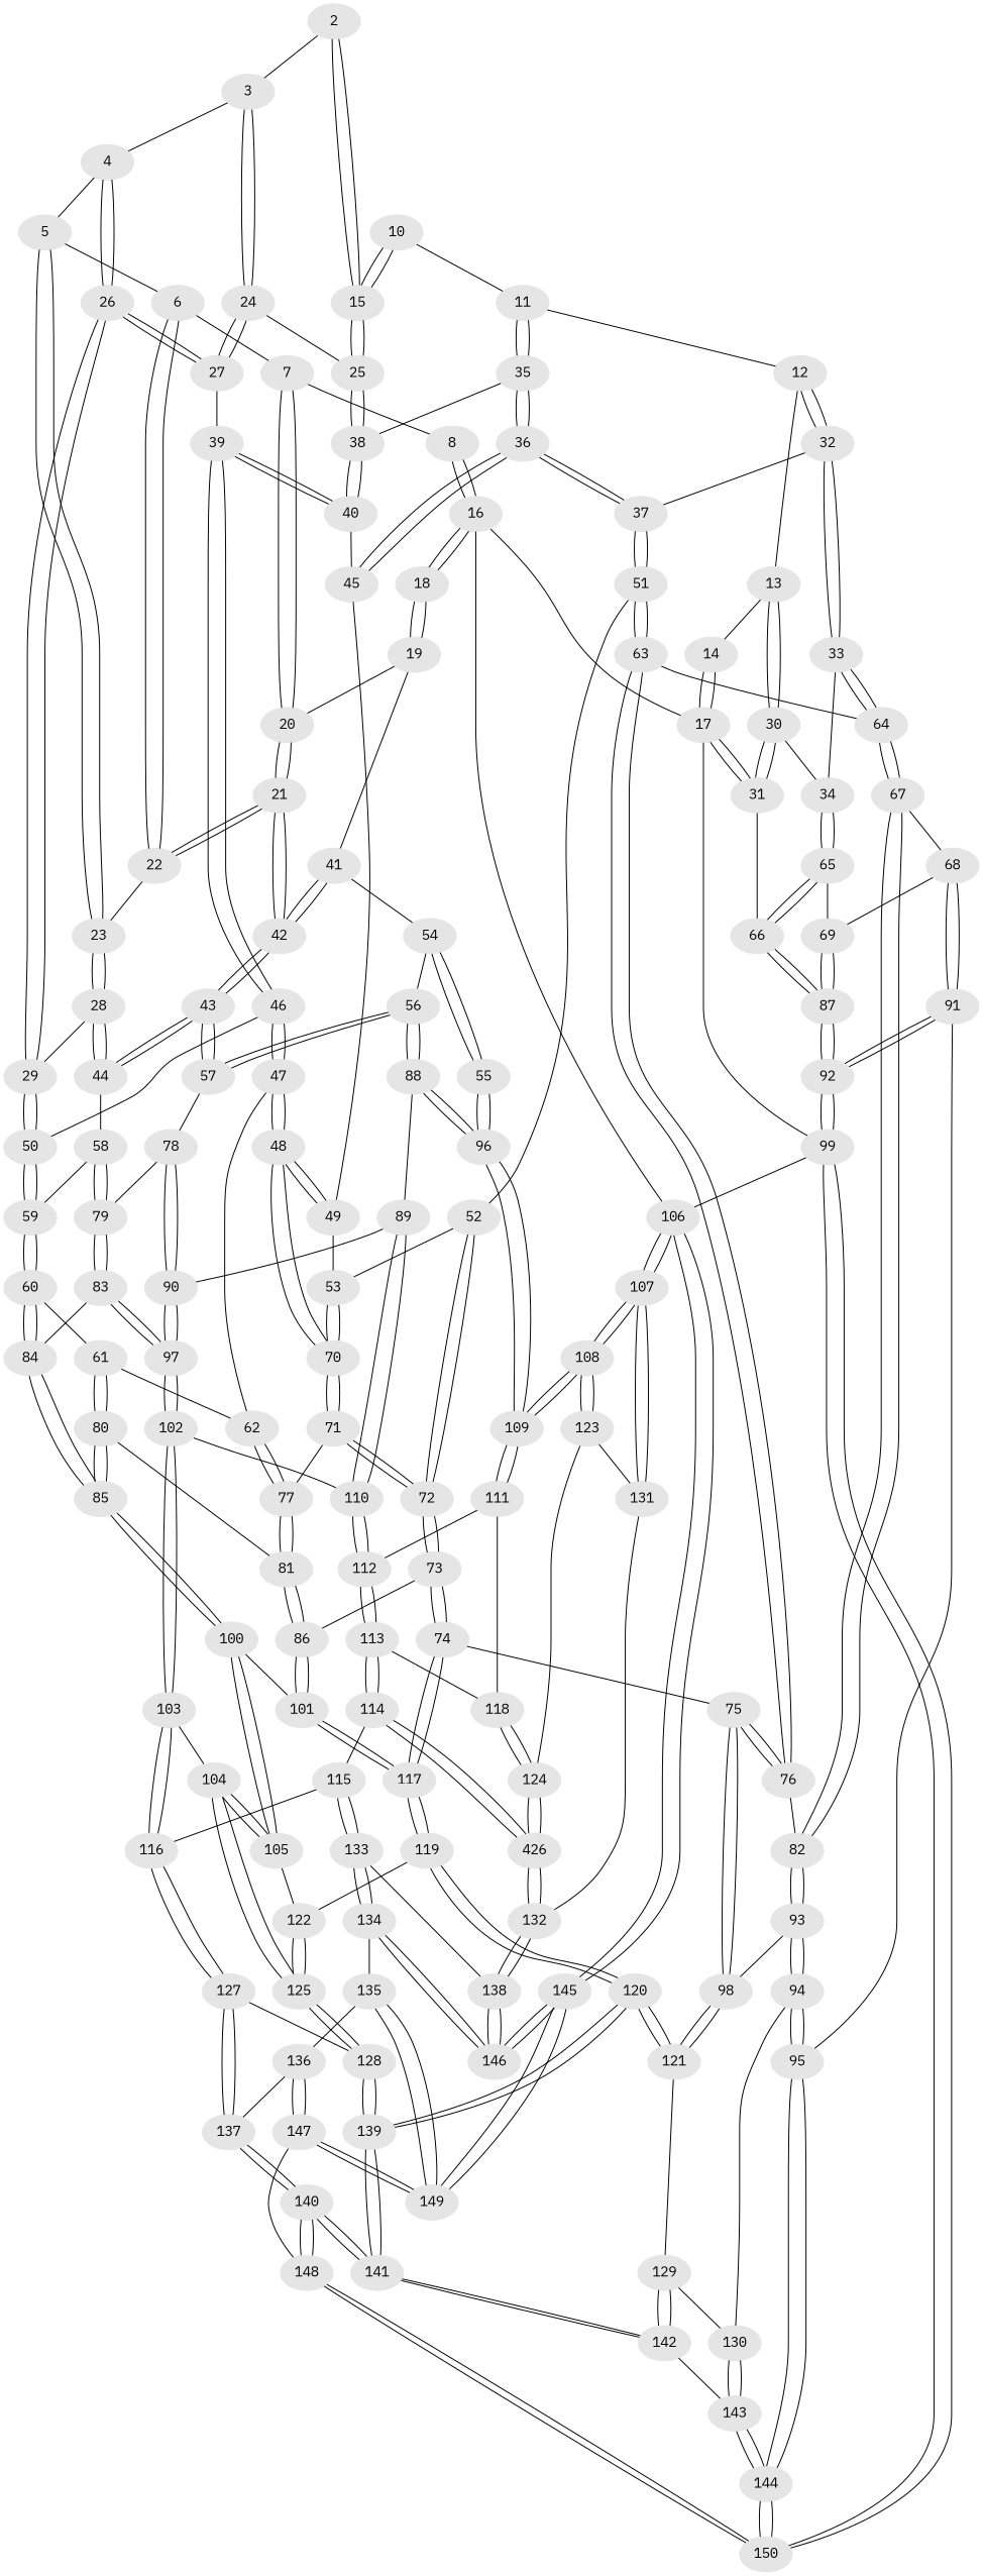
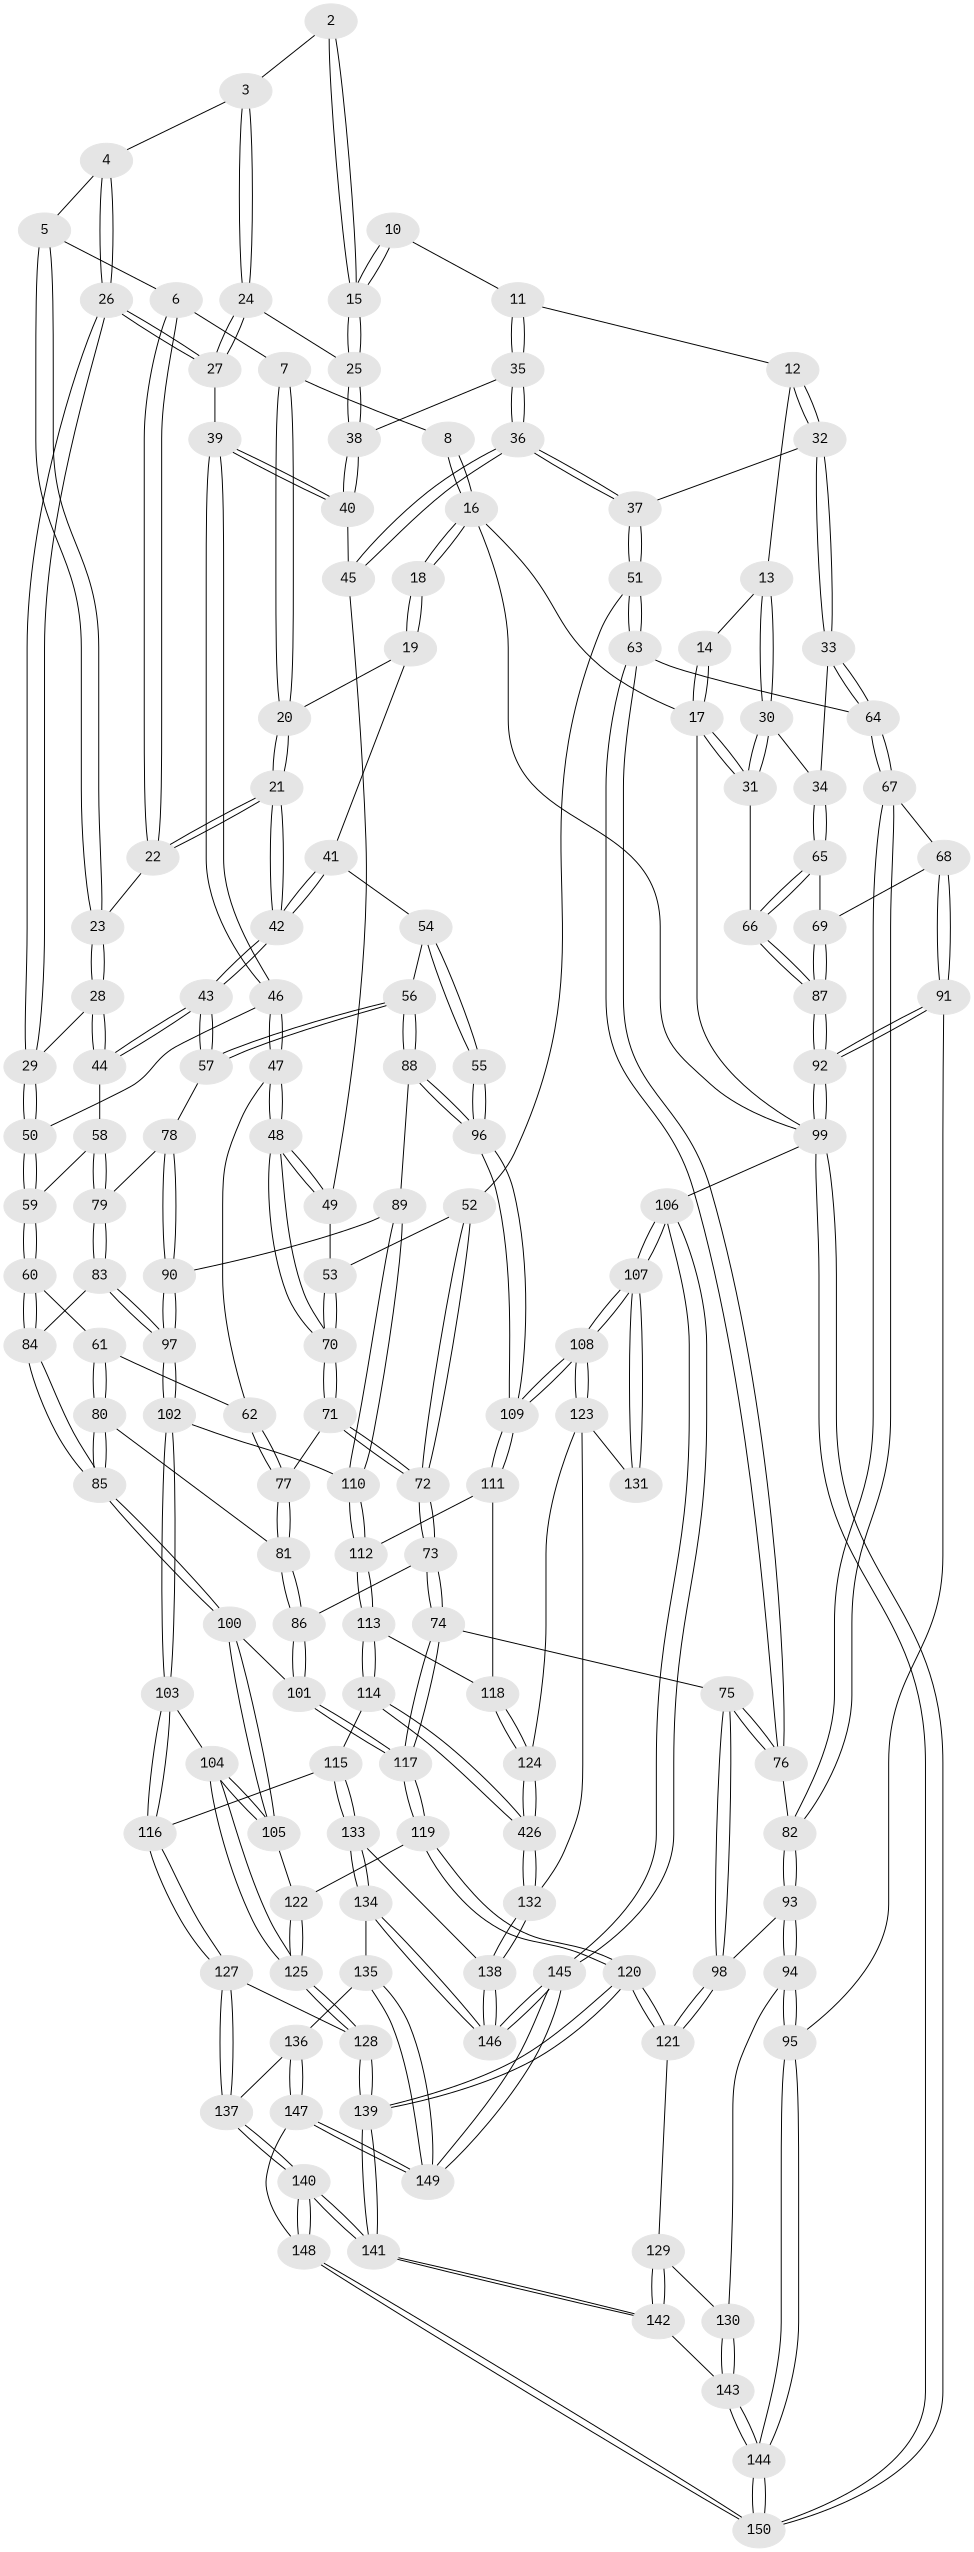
  graph {
    fontname="IBM Plex Mono"
    node [color=gray90 fontname="IBM Plex Mono" style=filled]
    edge [fontname="IBM Plex Mono"]
    2
    3
    15
    10
    11
    4
    24
    25
    5
    26
    27
    6
    23
    29
    7
    22
    28
    8
    20
    16
    21
    17
    18
    106
    14
    12
    35
    13
    32
    38
    36
    30
    33
    37
    31
    34
    99
    19
    107
    145
    66
    150
    41
    55
    96
    42
    54
    43
    44
    39
    40
    50
    46
    58
    59
    65
    87
    64
    51
    67
    69
    45
    49
    52
    63
    47
    56
    57
    78
    79
    53
    48
    62
    70
    77
    71
    60
    72
    76
    73
    88
    109
    89
    90
    83
    61
    84
    80
    85
    81
    82
    68
    92
    91
    93
    95
    74
    86
    75
    117
    101
    98
    119
    121
    97
    100
    94
    102
    105
    110
    112
    144
    130
    143
    111
    103
    129
    122
    104
    116
    125
    127
    128
    108
    131
    146
    149
    123
    132
    124
    118
    113
    114
    115
    n135 [label=426]
    133
    138
    134
    137
    120
    139
    141
    142
    140
    135
    136
    147
    148
    2 -- 3
    2 -- 15
    2 -- 15
    3 -- 4
    3 -- 24
    3 -- 24
    15 -- 25
    15 -- 25
    10 -- 15
    10 -- 15
    10 -- 11
    11 -- 12
    11 -- 35
    11 -- 35
    4 -- 5
    4 -- 26
    4 -- 26
    24 -- 25
    24 -- 27
    24 -- 27
    25 -- 38
    25 -- 38
    5 -- 6
    5 -- 23
    5 -- 23
    26 -- 27
    26 -- 27
    26 -- 29
    26 -- 29
    27 -- 39
    6 -- 7
    6 -- 22
    6 -- 22
    23 -- 28
    23 -- 28
    29 -- 50
    29 -- 50
    7 -- 8
    7 -- 20
    7 -- 20
    22 -- 23
    28 -- 29
    28 -- 44
    28 -- 44
    8 -- 16
    8 -- 16
    20 -- 21
    20 -- 21
    16 -- 17
    16 -- 18
    16 -- 18
-   16 -- 106
+   16 -- 99
    21 -- 22
    21 -- 22
    21 -- 42
    21 -- 42
    17 -- 31
    17 -- 31
    17 -- 99
    18 -- 19
    18 -- 19
    106 -- 107
    106 -- 107
    106 -- 145
    106 -- 145
    14 -- 17
    14 -- 17
    12 -- 13
    12 -- 32
    12 -- 32
    35 -- 38
    35 -- 36
    35 -- 36
    13 -- 14
    13 -- 30
    13 -- 30
    32 -- 33
    32 -- 33
    32 -- 37
    38 -- 40
    38 -- 40
    36 -- 37
    36 -- 37
    36 -- 45
    36 -- 45
    30 -- 31
    30 -- 31
    30 -- 34
    33 -- 34
    33 -- 64
    33 -- 64
    37 -- 51
    37 -- 51
    31 -- 66
    34 -- 65
    34 -- 65
    99 -- 106
    99 -- 150
    99 -- 150
    19 -- 20
    19 -- 41
    107 -- 108
    107 -- 108
    107 -- 131
    107 -- 131
    145 -- 146
    145 -- 146
    145 -- 149
    145 -- 149
    66 -- 87
    66 -- 87
    41 -- 42
    41 -- 42
    41 -- 54
    55 -- 96
    55 -- 96
    96 -- 109
    96 -- 109
    42 -- 43
    42 -- 43
    54 -- 55
    54 -- 55
    54 -- 56
    43 -- 44
    43 -- 44
    43 -- 57
    43 -- 57
    44 -- 58
    39 -- 40
    39 -- 40
    39 -- 46
    39 -- 46
    40 -- 45
    50 -- 59
    50 -- 59
    46 -- 50
    46 -- 47
    46 -- 47
    58 -- 59
    58 -- 79
    58 -- 79
    59 -- 60
    59 -- 60
    65 -- 66
    65 -- 66
    65 -- 69
    87 -- 92
    87 -- 92
    64 -- 67
    64 -- 67
    51 -- 52
    51 -- 63
    51 -- 63
    67 -- 82
    67 -- 82
    67 -- 68
    69 -- 87
    69 -- 87
    45 -- 49
    49 -- 53
    52 -- 53
    52 -- 72
    52 -- 72
    63 -- 64
    63 -- 76
    63 -- 76
    47 -- 48
    47 -- 48
    47 -- 62
    56 -- 57
    56 -- 57
    56 -- 88
    56 -- 88
    57 -- 78
    78 -- 79
    78 -- 90
    78 -- 90
    79 -- 83
    79 -- 83
    53 -- 70
    53 -- 70
    48 -- 49
    48 -- 49
    48 -- 70
    48 -- 70
    62 -- 77
    62 -- 77
    70 -- 71
    70 -- 71
    77 -- 81
    77 -- 81
    71 -- 77
    71 -- 72
    71 -- 72
    60 -- 61
    60 -- 84
    60 -- 84
    72 -- 73
    72 -- 73
    76 -- 82
    73 -- 74
    73 -- 74
    73 -- 86
    88 -- 96
    88 -- 96
    88 -- 89
    109 -- 111
    109 -- 111
    89 -- 90
    89 -- 110
    89 -- 110
    90 -- 97
    90 -- 97
    83 -- 84
    83 -- 97
    83 -- 97
    61 -- 62
    61 -- 80
    61 -- 80
    84 -- 85
    84 -- 85
    80 -- 85
    80 -- 85
    80 -- 81
    85 -- 100
    85 -- 100
    81 -- 86
    81 -- 86
    82 -- 93
    82 -- 93
    68 -- 69
    68 -- 91
    68 -- 91
    92 -- 99
    92 -- 99
    91 -- 92
    91 -- 92
    91 -- 95
    93 -- 98
    93 -- 94
    93 -- 94
    95 -- 144
    95 -- 144
    74 -- 75
    74 -- 117
    74 -- 117
    86 -- 101
    86 -- 101
    75 -- 76
    75 -- 76
    75 -- 98
    75 -- 98
    117 -- 119
    117 -- 119
    101 -- 117
    101 -- 117
    98 -- 121
    98 -- 121
    119 -- 122
    119 -- 120
    119 -- 120
    121 -- 129
    97 -- 102
    97 -- 102
    100 -- 101
    100 -- 105
    100 -- 105
    94 -- 95
    94 -- 95
    94 -- 130
    102 -- 110
    102 -- 103
    102 -- 103
    105 -- 122
    110 -- 112
    110 -- 112
    112 -- 113
    112 -- 113
    144 -- 150
    144 -- 150
    130 -- 143
    130 -- 143
    143 -- 144
    143 -- 144
    111 -- 112
    111 -- 118
    103 -- 104
    103 -- 116
    103 -- 116
    129 -- 130
    129 -- 142
    129 -- 142
    122 -- 125
    122 -- 125
    104 -- 105
    104 -- 105
    104 -- 125
    104 -- 125
    116 -- 127
    116 -- 127
    125 -- 128
    125 -- 128
    127 -- 128
    127 -- 137
    127 -- 137
    128 -- 139
    128 -- 139
    108 -- 109
    108 -- 109
    108 -- 123
    108 -- 123
-   131 -- 132
+   123 -- 132
    123 -- 131
    123 -- 124
    132 -- 138
    132 -- 138
    124 -- n135
    124 -- n135
    118 -- 124
    118 -- 124
    113 -- 118
    113 -- 114
    113 -- 114
    114 -- 115
    114 -- n135
    114 -- n135
    115 -- 116
    115 -- 133
    115 -- 133
    n135 -- 132
    n135 -- 132
    133 -- 138
    133 -- 134
    133 -- 134
    138 -- 146
    138 -- 146
    134 -- 146
    134 -- 146
    134 -- 135
    137 -- 140
    137 -- 140
    120 -- 121
    120 -- 121
    120 -- 139
    120 -- 139
    139 -- 141
    139 -- 141
    141 -- 142
    141 -- 142
    142 -- 143
    140 -- 141
    140 -- 141
    140 -- 148
    140 -- 148
    135 -- 149
    135 -- 149
    135 -- 136
    136 -- 137
    136 -- 147
    136 -- 147
    147 -- 149
    147 -- 149
    147 -- 148
    148 -- 150
    148 -- 150
  }
